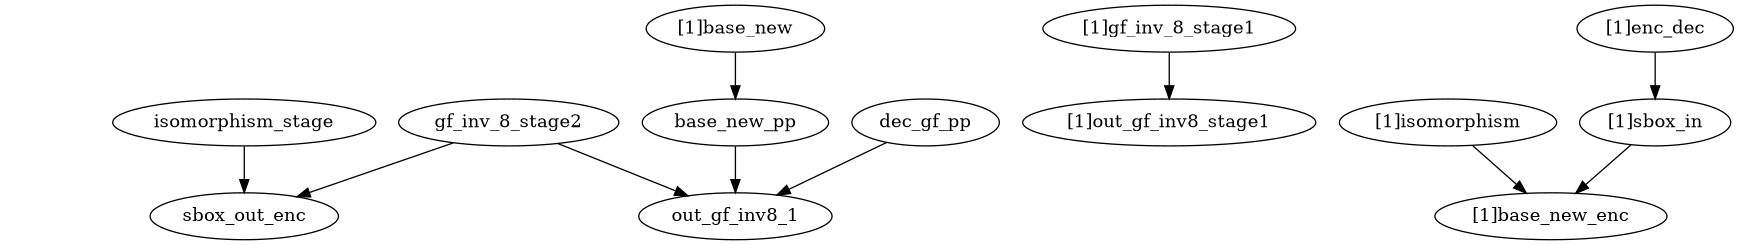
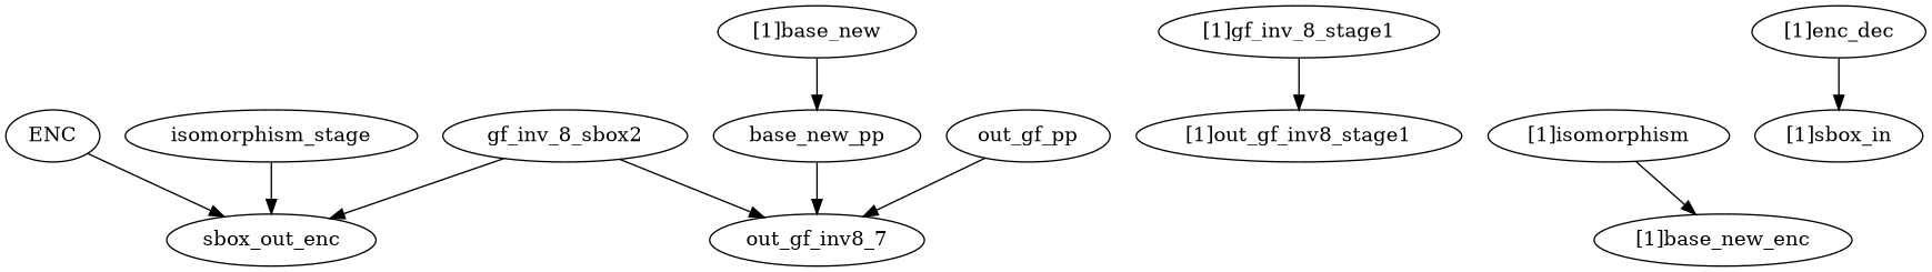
  strict digraph {
    node [complexity=4 importance=0.125407854871 rank=0.0313519637177]
    sbox_out_enc [complexity=0 importance=0.0906630085568 rank=0.0]
+   ENC
    base_new_pp [complexity=8 importance=0.270901992512 rank=0.033862749064]
-   out_gf_inv8_1 [importance=0.210098834077 rank=0.0525247085193]
+   out_gf_inv8_1 [importance=0.210098834077 rank=0.0525247085193 label=out_gf_inv8_7]
    "[1]base_new" [complexity=10 importance=0.375135869953 rank=0.0375135869953]
    "[1]out_gf_inv8_stage1" [complexity=10 importance=0.36210692042 rank=0.036210692042]
    "[1]gf_inv_8_stage1" [complexity=13 importance=0.396851766734 rank=0.0305270589795]
-   out_gf_pp [complexity=8 importance=0.283931475981 rank=0.0354914344976 label=dec_gf_pp]
+   out_gf_pp [complexity=8 importance=0.283931475981 rank=0.0354914344976]
    "[1]isomorphism" [complexity=18 importance=0.479370134589 rank=0.0266316741438]
    "[1]base_new_enc" [complexity=14 importance=0.444625288275 rank=0.0317589491625]
    "[1]sbox_in" [complexity=18 importance=0.479370134589 rank=0.0266316741438]
    "[1]enc_dec" [complexity=14 importance=0.409880716267 rank=0.029277194019]
    n13 [label=isomorphism_stage]
-   gf_inv_8_stage2 [complexity=8 importance=0.244843680391 rank=0.0306054600489]
+   gf_inv_8_stage2 [complexity=8 importance=0.244843680391 rank=0.0306054600489 label=gf_inv_8_sbox2]
+   ENC -> sbox_out_enc
    base_new_pp -> out_gf_inv8_1
    "[1]base_new" -> base_new_pp
    "[1]gf_inv_8_stage1" -> "[1]out_gf_inv8_stage1"
    out_gf_pp -> out_gf_inv8_1
    "[1]isomorphism" -> "[1]base_new_enc"
-   "[1]sbox_in" -> "[1]base_new_enc"
    "[1]enc_dec" -> "[1]sbox_in"
    n13 -> sbox_out_enc
    gf_inv_8_stage2 -> sbox_out_enc
    gf_inv_8_stage2 -> out_gf_inv8_1
  }
